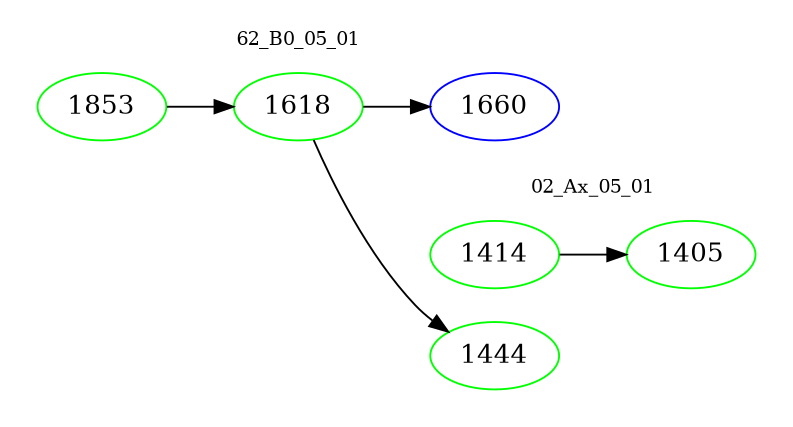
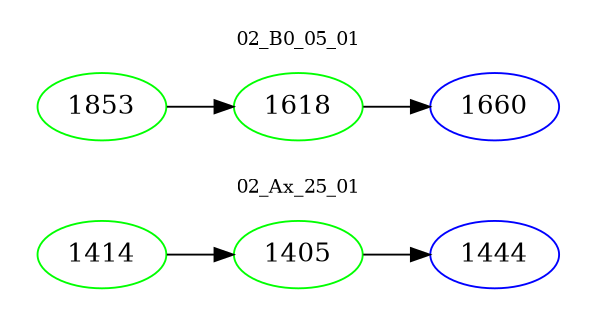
  digraph {
    rankdir=LR
    node [color=green]
    edge [color=black]
    n1 [label=1414]
    n2 [label=1405]
-   n3 [label=1444]
+   n3 [color=blue label=1444]
    n4 [label=1853]
    n5 [label=1618]
    n6 [color=blue label=1660]
    subgraph cluster_1 {
      color=white
      fontsize=10
-     label="02_Ax_05_01"
+     label="02_Ax_25_01"
      n1
      n2
      n3
    }
    subgraph cluster_2 {
      color=white
      fontsize=10
-     label="62_B0_05_01"
+     label="02_B0_05_01"
      n4
      n5
      n6
    }
    n1 -> n2
-   n5 -> n3
+   n2 -> n3
    n4 -> n5
    n5 -> n6
  }
